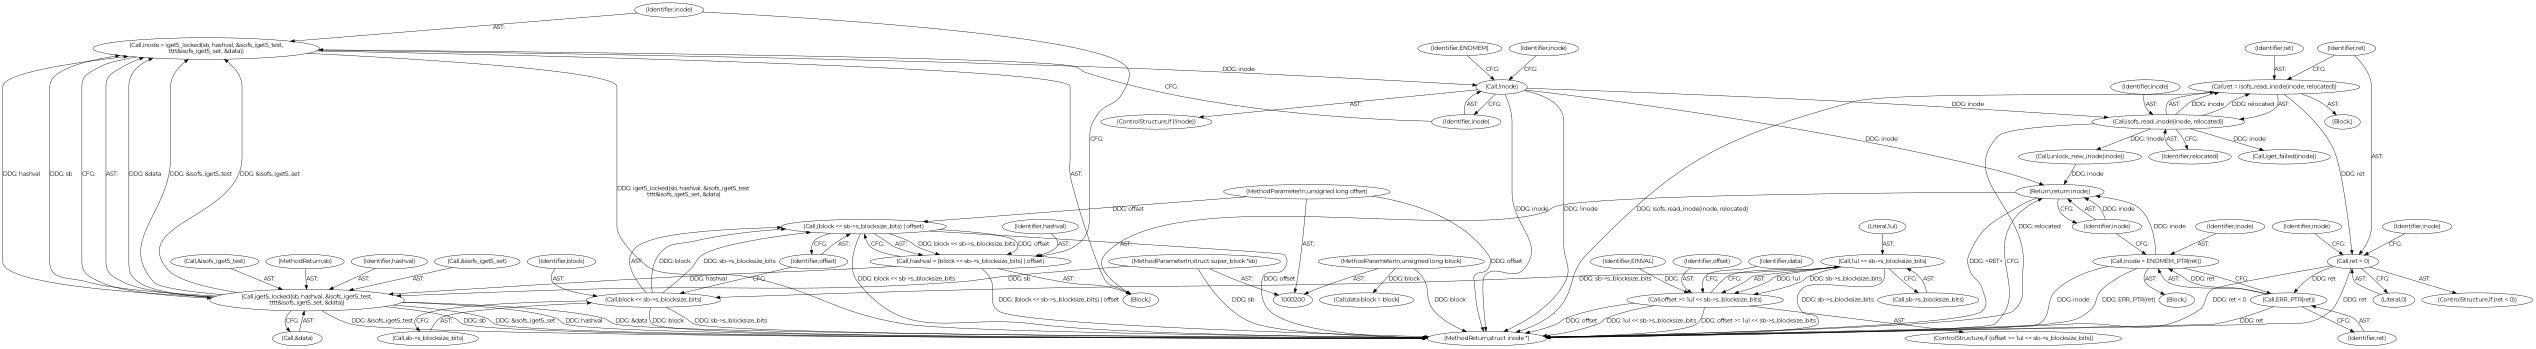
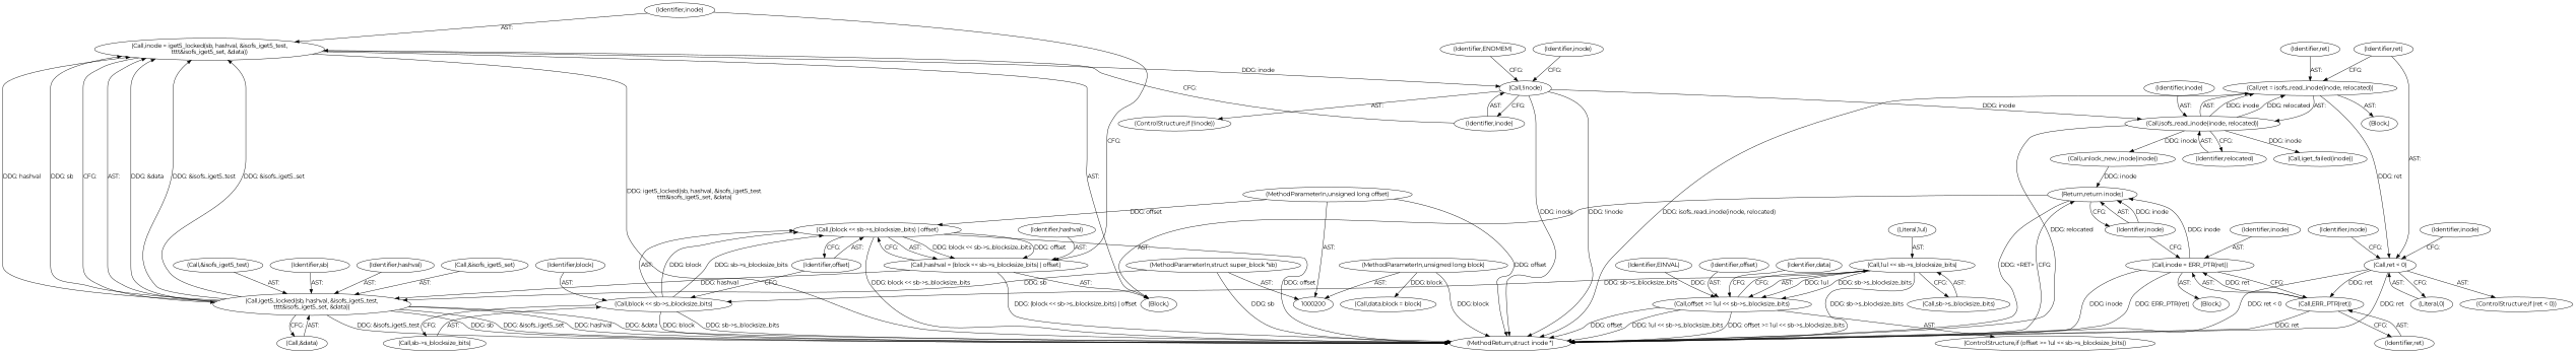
  digraph {
    fontname=Montserrat
    node [fontname=Montserrat]
    edge [fontname=Montserrat]
    n1 [label="(Call,ret = isofs_read_inode(inode, relocated))"]
    n2 [label="(Call,isofs_read_inode(inode, relocated))"]
    n3 [label="(Call,ret < 0)"]
    n4 [label="(Block,)"]
    n5 [label="(MethodReturn,struct inode *)"]
    n6 [label="(Identifier,relocated)"]
    n7 [label="(Call,iget_failed(inode))"]
    n8 [label="(Call,unlock_new_inode(inode))"]
    n9 [label="(Call,ERR_PTR(ret))"]
    n10 [label="(Literal,0)"]
    n11 [label="(ControlStructure,if (ret < 0))"]
    n12 [label="(Return,return inode;)"]
    n13 [label="(Call,!inode)"]
    n14 [label="(ControlStructure,if (!inode))"]
    n15 [label="(Identifier,inode)"]
    n16 [label="(Block,)"]
    n17 [label="(Identifier,inode)"]
    n18 [label="(Call,inode = iget5_locked(sb, hashval, &isofs_iget5_test,\n\t\t\t\t&isofs_iget5_set, &data))"]
    n19 [label="(Call,iget5_locked(sb, hashval, &isofs_iget5_test,\n\t\t\t\t&isofs_iget5_set, &data))"]
    n20 [label="(Call,&data)"]
    n21 [label="(MethodParameterIn,struct super_block *sb)"]
    n22 [label=1000200]
    n23 [label="(Call,hashval = (block << sb->s_blocksize_bits) | offset)"]
    n24 [label="(Call,(block << sb->s_blocksize_bits) | offset)"]
    n25 [label="(Identifier,offset)"]
    n26 [label="(Call,block << sb->s_blocksize_bits)"]
    n27 [label="(Call,sb->s_blocksize_bits)"]
    n28 [label="(MethodParameterIn,unsigned long block)"]
    n29 [label="(Call,data.block = block)"]
    n30 [label="(Call,1ul << sb->s_blocksize_bits)"]
    n31 [label="(Call,offset >= 1ul << sb->s_blocksize_bits)"]
    n32 [label="(Call,sb->s_blocksize_bits)"]
    n33 [label="(ControlStructure,if (offset >= 1ul << sb->s_blocksize_bits))"]
    n34 [label="(MethodParameterIn,unsigned long offset)"]
-   n35 [label="(Call,inode = ENOMEM_PTR(ret))"]
+   n35 [label="(Call,inode = ERR_PTR(ret))"]
    n36 [label="(Identifier,ret)"]
    n37 [label="(Block,)"]
    n38 [label="(Identifier,ret)"]
    n39 [label="(Identifier,inode)"]
    n40 [label="(Call,&isofs_iget5_test)"]
-   n41 [label="(MethodReturn,sb)"]
+   n41 [label="(Identifier,sb)"]
    n42 [label="(Identifier,block)"]
    n43 [label="(Literal,1ul)"]
    n44 [label="(Identifier,offset)"]
    n45 [label="(Identifier,hashval)"]
    n46 [label="(Identifier,inode)"]
    n47 [label="(Identifier,ENOMEM)"]
    n48 [label="(Identifier,ret)"]
    n49 [label="(Identifier,data)"]
    n50 [label="(Identifier,inode)"]
    n51 [label="(Call,&isofs_iget5_set)"]
    n52 [label="(Identifier,inode)"]
    n53 [label="(Identifier,inode)"]
    n54 [label="(Identifier,inode)"]
    n55 [label="(Identifier,EINVAL)"]
    n56 [label="(Identifier,hashval)"]
    n1 -> n2 [label="AST: "]
    n1 -> n3 [label="DDG: ret"]
    n1 -> n4 [label="AST: "]
    n1 -> n5 [label="DDG: isofs_read_inode(inode, relocated)"]
    n2 -> n1 [label="AST: "]
    n2 -> n1 [label="DDG: inode"]
    n2 -> n1 [label="DDG: relocated"]
    n2 -> n5 [label="DDG: relocated"]
    n2 -> n6 [label="CFG: "]
    n2 -> n7 [label="DDG: inode"]
-   n2 -> n8 [label="DDG: !inode"]
+   n2 -> n8 [label="DDG: inode"]
    n3 -> n5 [label="DDG: ret < 0"]
    n3 -> n5 [label="DDG: ret"]
    n3 -> n9 [label="DDG: ret"]
    n3 -> n10 [label="CFG: "]
    n3 -> n11 [label="AST: "]
    n5 -> n12 [label="CFG: "]
    n6 -> n2 [label="AST: "]
    n8 -> n12 [label="DDG: inode"]
    n9 -> n5 [label="DDG: ret"]
    n9 -> n35 [label="AST: "]
    n9 -> n35 [label="DDG: ret"]
    n9 -> n36 [label="CFG: "]
    n10 -> n3 [label="AST: "]
    n12 -> n5 [label="DDG: <RET>"]
    n12 -> n16 [label="AST: "]
    n12 -> n17 [label="CFG: "]
    n13 -> n2 [label="DDG: inode"]
    n13 -> n5 [label="DDG: inode"]
    n13 -> n5 [label="DDG: !inode"]
-   n13 -> n12 [label="DDG: inode"]
    n13 -> n14 [label="AST: "]
    n13 -> n15 [label="CFG: "]
    n15 -> n13 [label="AST: "]
    n15 -> n18 [label="CFG: "]
    n17 -> n12 [label="AST: "]
    n17 -> n12 [label="DDG: inode"]
    n17 -> n35 [label="CFG: "]
    n18 -> n5 [label="DDG: iget5_locked(sb, hashval, &isofs_iget5_test,\n\t\t\t\t&isofs_iget5_set, &data)"]
    n18 -> n13 [label="DDG: inode"]
    n18 -> n16 [label="AST: "]
    n18 -> n19 [label="CFG: "]
    n19 -> n5 [label="DDG: &isofs_iget5_test"]
    n19 -> n5 [label="DDG: sb"]
    n19 -> n5 [label="DDG: &isofs_iget5_set"]
    n19 -> n5 [label="DDG: hashval"]
    n19 -> n5 [label="DDG: &data"]
    n19 -> n18 [label="AST: "]
    n19 -> n18 [label="DDG: sb"]
    n19 -> n18 [label="DDG: hashval"]
    n19 -> n18 [label="DDG: &data"]
    n19 -> n18 [label="DDG: &isofs_iget5_test"]
    n19 -> n18 [label="DDG: &isofs_iget5_set"]
    n19 -> n20 [label="CFG: "]
    n20 -> n19 [label="AST: "]
    n21 -> n5 [label="DDG: sb"]
    n21 -> n19 [label="DDG: sb"]
    n21 -> n22 [label="AST: "]
    n23 -> n5 [label="DDG: (block << sb->s_blocksize_bits) | offset"]
    n23 -> n16 [label="AST: "]
    n23 -> n19 [label="DDG: hashval"]
    n23 -> n24 [label="CFG: "]
    n24 -> n5 [label="DDG: offset"]
    n24 -> n5 [label="DDG: block << sb->s_blocksize_bits"]
    n24 -> n23 [label="AST: "]
    n24 -> n23 [label="DDG: block << sb->s_blocksize_bits"]
    n24 -> n23 [label="DDG: offset"]
    n24 -> n25 [label="CFG: "]
    n25 -> n24 [label="AST: "]
    n25 -> n26 [label="CFG: "]
    n26 -> n5 [label="DDG: sb->s_blocksize_bits"]
    n26 -> n5 [label="DDG: block"]
    n26 -> n24 [label="AST: "]
    n26 -> n24 [label="DDG: block"]
    n26 -> n24 [label="DDG: sb->s_blocksize_bits"]
    n26 -> n27 [label="CFG: "]
    n27 -> n26 [label="AST: "]
    n28 -> n5 [label="DDG: block"]
    n28 -> n22 [label="AST: "]
    n28 -> n29 [label="DDG: block"]
    n30 -> n5 [label="DDG: sb->s_blocksize_bits"]
    n30 -> n26 [label="DDG: sb->s_blocksize_bits"]
    n30 -> n31 [label="AST: "]
    n30 -> n31 [label="DDG: 1ul"]
    n30 -> n31 [label="DDG: sb->s_blocksize_bits"]
    n30 -> n32 [label="CFG: "]
    n31 -> n5 [label="DDG: offset"]
    n31 -> n5 [label="DDG: 1ul << sb->s_blocksize_bits"]
    n31 -> n5 [label="DDG: offset >= 1ul << sb->s_blocksize_bits"]
    n31 -> n30 [label="CFG: "]
    n31 -> n33 [label="AST: "]
    n32 -> n30 [label="AST: "]
    n34 -> n5 [label="DDG: offset"]
    n34 -> n22 [label="AST: "]
    n34 -> n24 [label="DDG: offset"]
    n35 -> n5 [label="DDG: inode"]
    n35 -> n5 [label="DDG: ERR_PTR(ret)"]
    n35 -> n9 [label="CFG: "]
    n35 -> n12 [label="DDG: inode"]
    n35 -> n37 [label="AST: "]
    n36 -> n9 [label="AST: "]
    n38 -> n1 [label="CFG: "]
    n38 -> n3 [label="AST: "]
    n39 -> n3 [label="CFG: "]
    n40 -> n19 [label="AST: "]
    n41 -> n19 [label="AST: "]
    n42 -> n26 [label="AST: "]
    n43 -> n30 [label="AST: "]
    n44 -> n31 [label="AST: "]
    n45 -> n19 [label="AST: "]
    n46 -> n35 [label="AST: "]
    n47 -> n13 [label="CFG: "]
    n48 -> n1 [label="AST: "]
    n49 -> n31 [label="CFG: "]
    n50 -> n13 [label="CFG: "]
    n51 -> n19 [label="AST: "]
    n52 -> n18 [label="AST: "]
    n52 -> n23 [label="CFG: "]
    n53 -> n3 [label="CFG: "]
    n54 -> n2 [label="AST: "]
    n55 -> n31 [label="DDG: "]
    n56 -> n23 [label="AST: "]
  }
